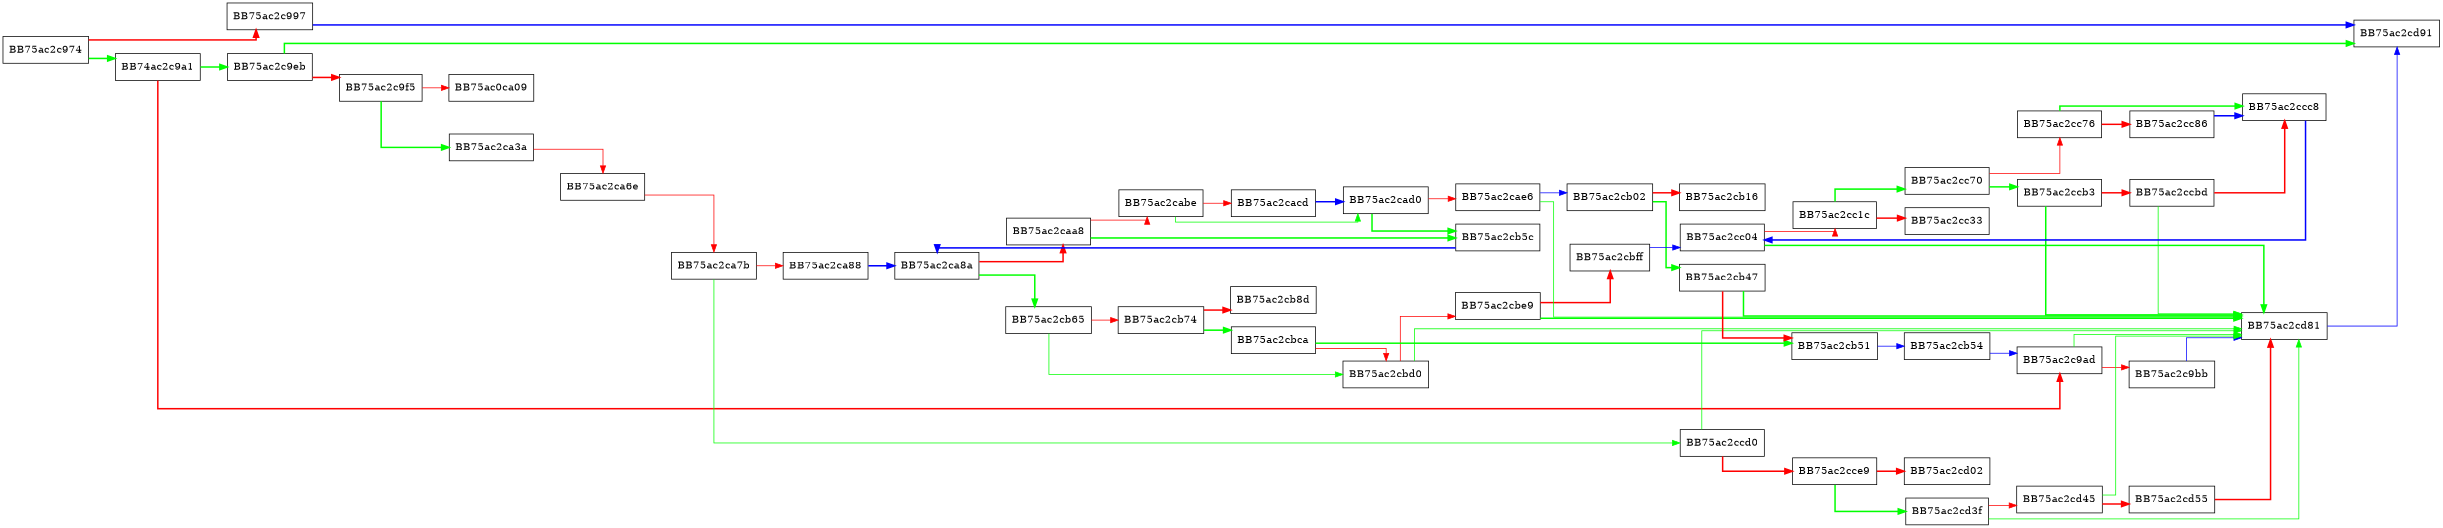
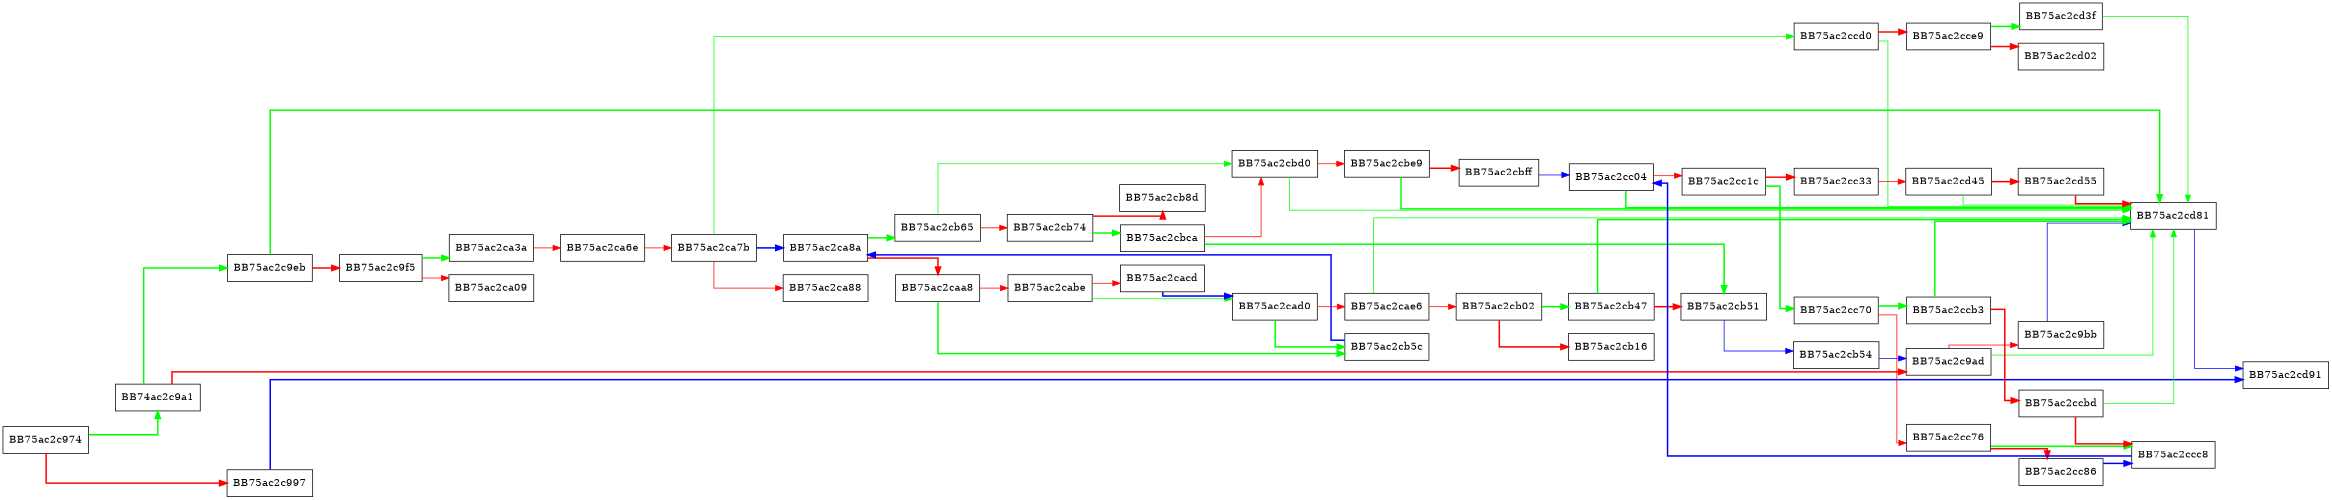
  digraph {
    rankdir=LR
    splines=ortho
    node [shape=box]
    edge [color=red style=bold]
    n1 [label=BB74ac2c9a1]
    BB75ac2c974
    BB75ac2c997
    BB75ac2c9eb
    BB75ac2c9ad
    BB75ac2cd91
    BB75ac2cd81
    BB75ac2c9f5
    BB75ac2c9bb
    BB75ac2ca3a
-   BB75ac2ca09 [label=BB75ac0ca09]
+   BB75ac2ca09
    BB75ac2ca6e
    BB75ac2ca7b
    BB75ac2ccd0
    BB75ac2ca88
    BB75ac2cce9
    BB75ac2ca8a
    BB75ac2cb54
    BB75ac2cd3f
    BB75ac2cd02
    BB75ac2cb65
    BB75ac2caa8
    BB75ac2cbd0
    BB75ac2cb74
    BB75ac2cb5c
    BB75ac2cabe
    BB75ac2cbe9
    BB75ac2cbca
    BB75ac2cb8d
    BB75ac2cad0
    BB75ac2cacd
    BB75ac2cae6
    BB75ac2cb02
    BB75ac2cb47
    BB75ac2cb16
    BB75ac2cb51
    BB75ac2cbff
    BB75ac2cc04
    BB75ac2cc1c
    BB75ac2cc70
    BB75ac2cc33
    BB75ac2ccb3
    BB75ac2cc76
    BB75ac2ccbd
    BB75ac2ccc8
    BB75ac2cc86
    BB75ac2cd45
    BB75ac2cd55
    n1 -> BB75ac2c9eb [color=green]
    n1 -> BB75ac2c9ad
    BB75ac2c974 -> n1 [color=green]
    BB75ac2c974 -> BB75ac2c997
    BB75ac2c997 -> BB75ac2cd91 [color=blue]
-   BB75ac2c9eb -> BB75ac2cd91 [color=green]
+   BB75ac2c9eb -> BB75ac2cd81 [color=green]
    BB75ac2c9eb -> BB75ac2c9f5
    BB75ac2c9ad -> BB75ac2cd81 [color=green style=solid]
    BB75ac2c9ad -> BB75ac2c9bb [style=solid]
    BB75ac2cd81 -> BB75ac2cd91 [color=blue style=solid]
    BB75ac2c9f5 -> BB75ac2ca3a [color=green]
    BB75ac2c9f5 -> BB75ac2ca09 [style=solid]
    BB75ac2c9bb -> BB75ac2cd81 [color=blue style=solid]
    BB75ac2ca3a -> BB75ac2ca6e [style=solid]
    BB75ac2ca6e -> BB75ac2ca7b [style=solid]
    BB75ac2ca7b -> BB75ac2ccd0 [color=green style=solid]
    BB75ac2ca7b -> BB75ac2ca88 [style=solid]
    BB75ac2ccd0 -> BB75ac2cd81 [color=green style=solid]
    BB75ac2ccd0 -> BB75ac2cce9
-   BB75ac2ca88 -> BB75ac2ca8a [color=blue]
+   BB75ac2ca7b -> BB75ac2ca8a [color=blue]
    BB75ac2cce9 -> BB75ac2cd3f [color=green]
    BB75ac2cce9 -> BB75ac2cd02
    BB75ac2ca8a -> BB75ac2cb65 [color=green]
    BB75ac2ca8a -> BB75ac2caa8
    BB75ac2cb54 -> BB75ac2c9ad [color=blue style=solid]
    BB75ac2cd3f -> BB75ac2cd81 [color=green style=solid]
-   BB75ac2cd3f -> BB75ac2cd45 [style=solid]
+   BB75ac2cc33 -> BB75ac2cd45 [style=solid]
    BB75ac2cb65 -> BB75ac2cbd0 [color=green style=solid]
    BB75ac2cb65 -> BB75ac2cb74 [style=solid]
    BB75ac2caa8 -> BB75ac2cb5c [color=green]
    BB75ac2caa8 -> BB75ac2cabe [style=solid]
    BB75ac2cbd0 -> BB75ac2cd81 [color=green style=solid]
    BB75ac2cbd0 -> BB75ac2cbe9 [style=solid]
    BB75ac2cb74 -> BB75ac2cbca [color=green]
    BB75ac2cb74 -> BB75ac2cb8d
    BB75ac2cb5c -> BB75ac2ca8a [color=blue]
    BB75ac2cabe -> BB75ac2cad0 [color=green style=solid]
    BB75ac2cabe -> BB75ac2cacd [style=solid]
    BB75ac2cbe9 -> BB75ac2cd81 [color=green]
    BB75ac2cbe9 -> BB75ac2cbff
    BB75ac2cbca -> BB75ac2cbd0 [style=solid]
    BB75ac2cbca -> BB75ac2cb51 [color=green]
    BB75ac2cad0 -> BB75ac2cb5c [color=green]
    BB75ac2cad0 -> BB75ac2cae6 [style=solid]
    BB75ac2cacd -> BB75ac2cad0 [color=blue]
    BB75ac2cae6 -> BB75ac2cd81 [color=green style=solid]
-   BB75ac2cae6 -> BB75ac2cb02 [color=blue style=solid]
+   BB75ac2cae6 -> BB75ac2cb02 [style=solid]
    BB75ac2cb02 -> BB75ac2cb47 [color=green]
    BB75ac2cb02 -> BB75ac2cb16
    BB75ac2cb47 -> BB75ac2cd81 [color=green]
    BB75ac2cb47 -> BB75ac2cb51
    BB75ac2cb51 -> BB75ac2cb54 [color=blue style=solid]
    BB75ac2cbff -> BB75ac2cc04 [color=blue style=solid]
    BB75ac2cc04 -> BB75ac2cd81 [color=green]
    BB75ac2cc04 -> BB75ac2cc1c [style=solid]
    BB75ac2cc1c -> BB75ac2cc70 [color=green]
    BB75ac2cc1c -> BB75ac2cc33
    BB75ac2cc70 -> BB75ac2ccb3 [color=green]
    BB75ac2cc70 -> BB75ac2cc76 [style=solid]
    BB75ac2ccb3 -> BB75ac2cd81 [color=green]
    BB75ac2ccb3 -> BB75ac2ccbd
    BB75ac2cc76 -> BB75ac2ccc8 [color=green]
    BB75ac2cc76 -> BB75ac2cc86
    BB75ac2ccbd -> BB75ac2cd81 [color=green style=solid]
    BB75ac2ccbd -> BB75ac2ccc8
    BB75ac2ccc8 -> BB75ac2cc04 [color=blue]
    BB75ac2cc86 -> BB75ac2ccc8 [color=blue]
    BB75ac2cd45 -> BB75ac2cd81 [color=green style=solid]
    BB75ac2cd45 -> BB75ac2cd55
    BB75ac2cd55 -> BB75ac2cd81
  }
